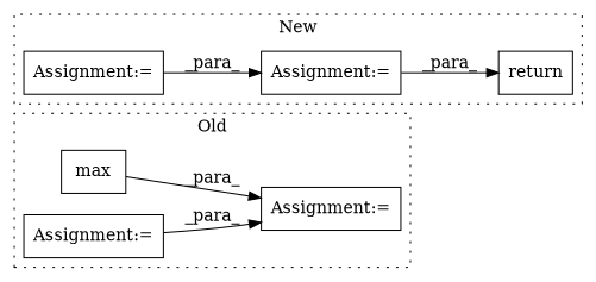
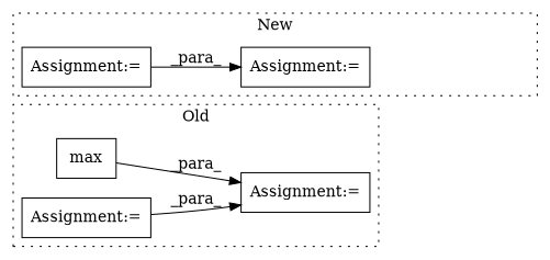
  digraph {
    rankdir=LR
    node [a=7 l=1 shape=box]
    n1 [a=32 l="4,1" label=max s="1011,1026"]
    n2 [label="Assignment:=" s=1009]
    n3 [label="Assignment:=" s=955]
-   n4 [a=41 l=7 label=return s=1096]
    n5 [label="Assignment:=" s=1050]
    n6 [label="Assignment:=" s=998]
    subgraph cluster_1 {
      label=Old
      style=dotted
      n1
      n2
      n3
    }
    subgraph cluster_2 {
      label=New
      style=dotted
-     n4
      n5
      n6
    }
    n1 -> n2 [label=_para_]
    n3 -> n2 [label=_para_]
-   n5 -> n4 [label=_para_]
    n6 -> n5 [label=_para_]
  }
